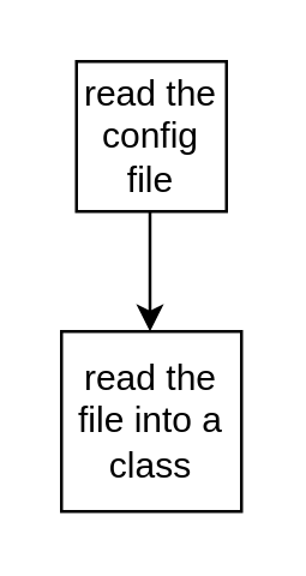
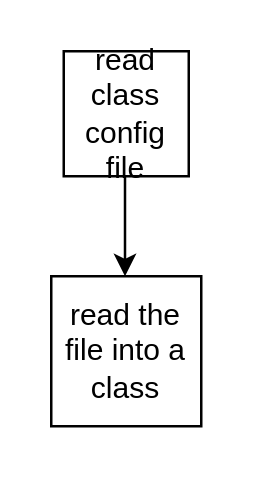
  <mxCell id="0" />
  <mxCell id="1" parent="0" />
- <mxCell id="2" value="read the config file" style="whiteSpace=wrap;html=1;aspect=fixed;" vertex="1" parent="1"><mxGeometry x="25" y="20" width="50" height="50" as="geometry" /></mxCell>
+ <mxCell id="2" value="read class config file" style="whiteSpace=wrap;html=1;aspect=fixed;" vertex="1" parent="1"><mxGeometry x="25" y="20" width="50" height="50" as="geometry" /></mxCell>
  <mxCell id="3" value="" style="endArrow=classic;html=1;rounded=0;" edge="1" parent="1"><mxGeometry width="50" height="50" relative="1" as="geometry"><mxPoint x="49.5" y="70" as="sourcePoint" /><mxPoint x="49.5" y="110" as="targetPoint" /></mxGeometry></mxCell>
  <mxCell id="4" value="&lt;div&gt;read the file into a class&lt;/div&gt;" style="whiteSpace=wrap;html=1;aspect=fixed;" vertex="1" parent="1"><mxGeometry x="20" y="110" width="60" height="60" as="geometry" /></mxCell>
